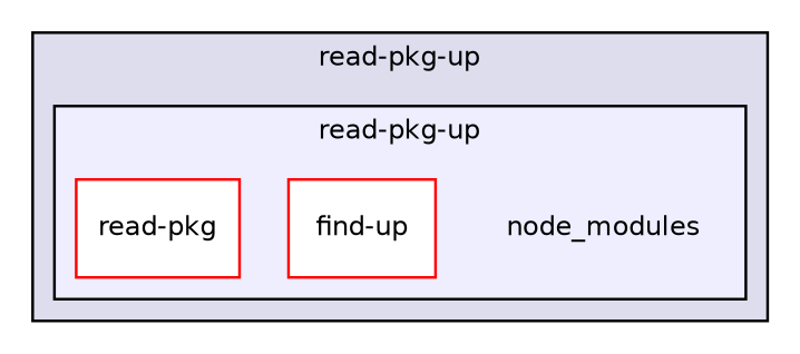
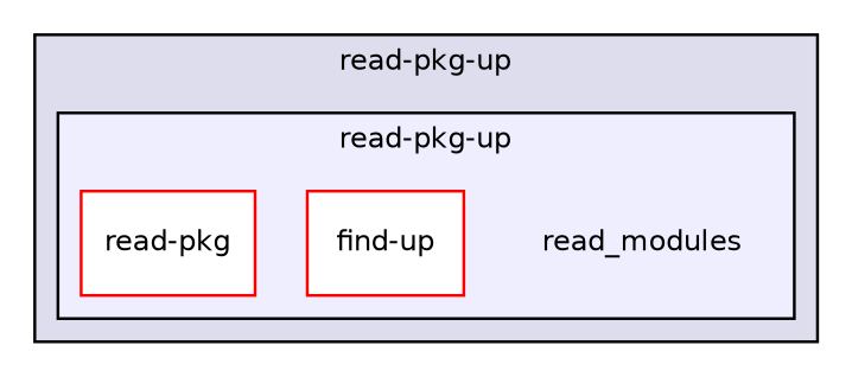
  digraph {
    compound=true
    node [fontname=Helvetica fontsize=10 shape=box color=red fillcolor=white style=filled]
-   n1 [label=node_modules shape=plaintext color="" fillcolor="" style=""]
+   n1 [label=read_modules shape=plaintext color="" fillcolor="" style=""]
    n2 [label="find-up"]
    n3 [label="read-pkg"]
    subgraph cluster_1 {
      bgcolor="#ddddee"
      fontname=Helvetica
      fontsize=10
      label="read-pkg-up"
      pencolor=black
      subgraph cluster_2 {
        bgcolor="#eeeeff"
        fontname=Helvetica
        fontsize=10
        pencolor=black
        n1
        n2
        n3
      }
    }
  }
